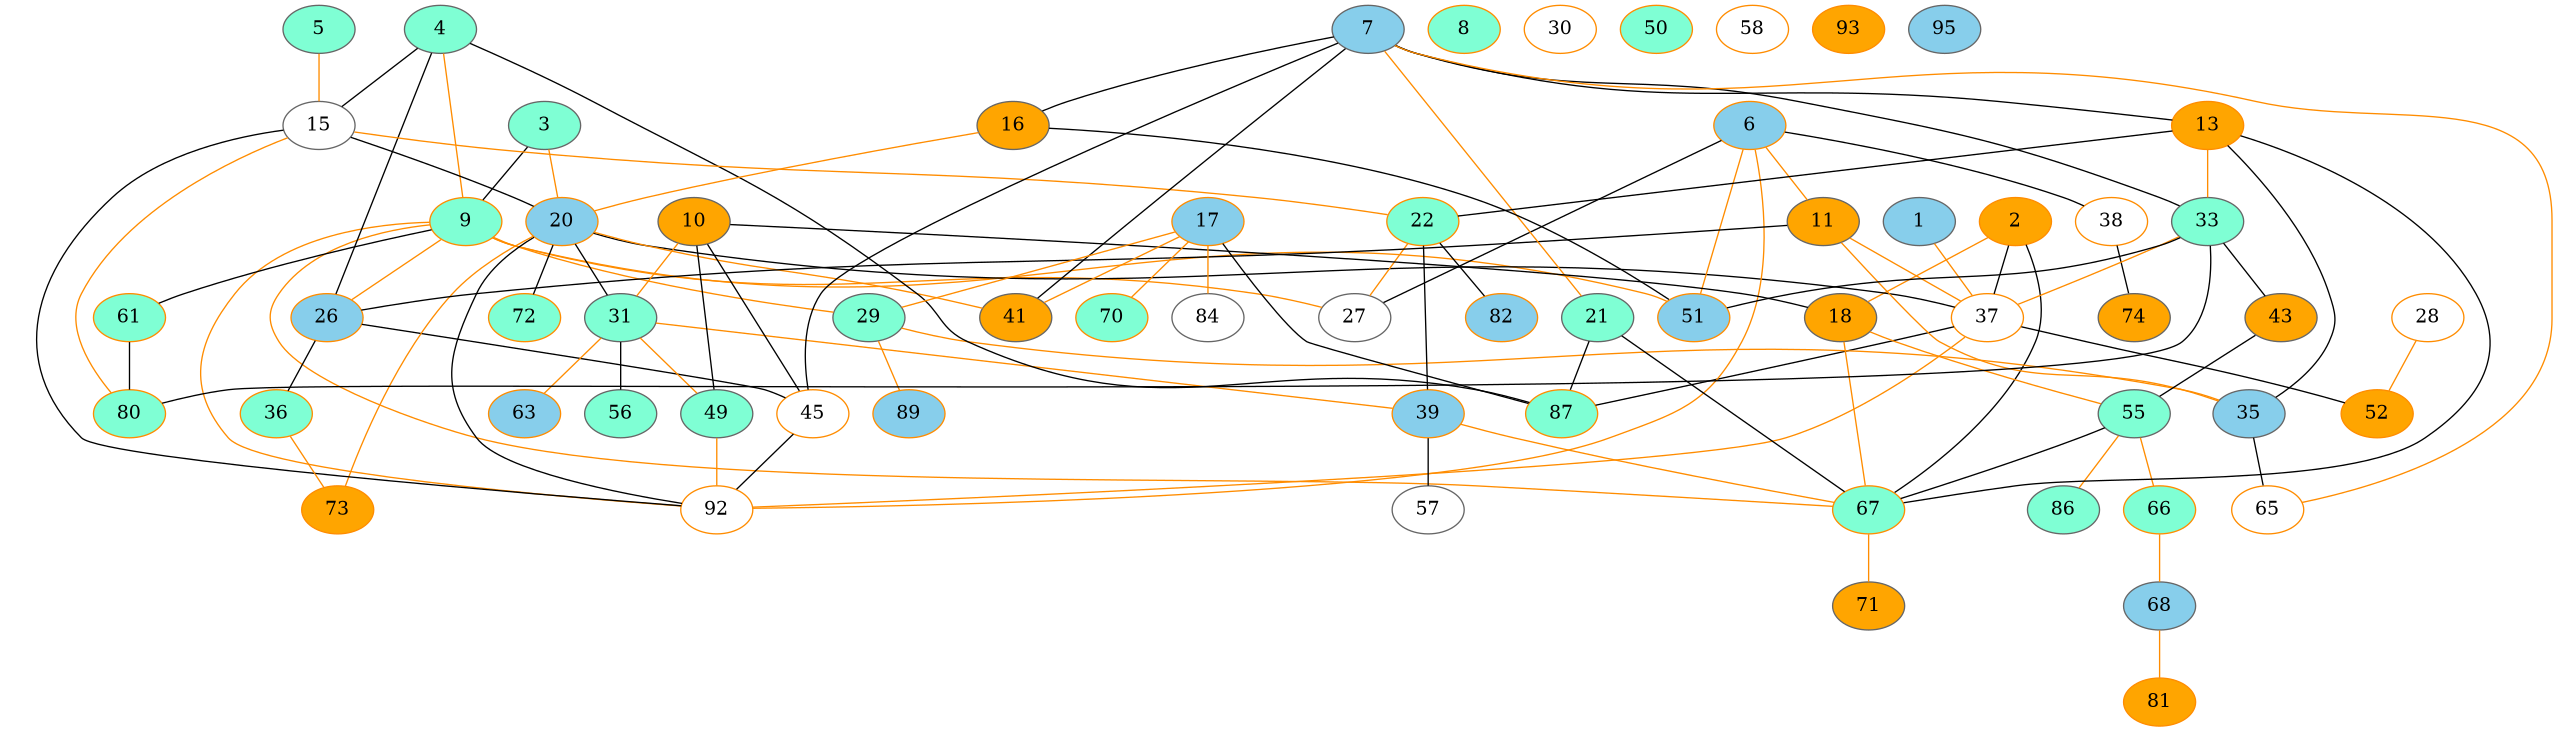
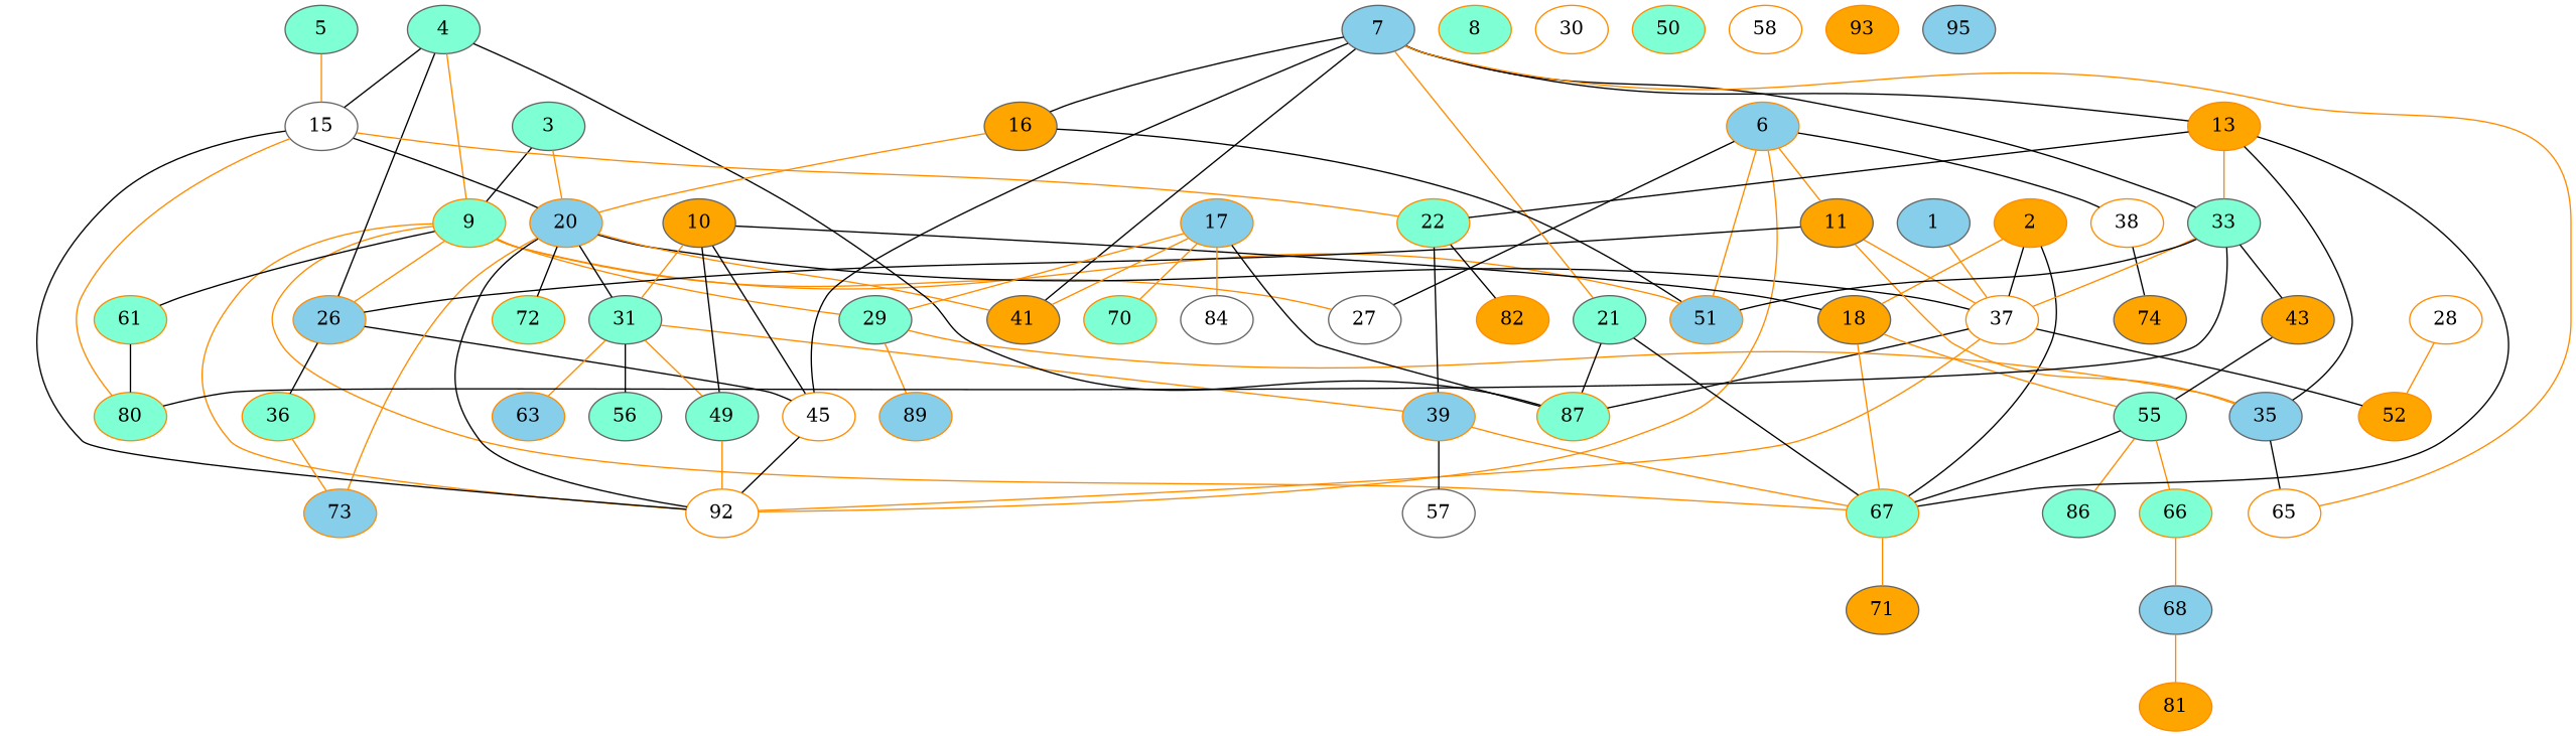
  graph {
    node [color=darkorange fillcolor=aquamarine style=filled]
    edge [color=black]
    37 [fillcolor=white super="+48"]
    87 [super="+90"]
    92 [fillcolor=white super="+94"]
    52 [fillcolor=orange]
    1 [color=gray40 fillcolor=skyblue]
    2 [fillcolor=orange super="+23"]
    18 [color=gray40 fillcolor=orange super="+40"]
    67 [super="+83"]
    55 [color=gray40 super="+77"]
    71 [color=gray40 fillcolor=orange]
    9 [super="+32"]
    26 [fillcolor=skyblue super="+64"]
    27 [color=gray40 fillcolor=white super="+54"]
    51 [fillcolor=skyblue]
    29 [color=gray40 super="+76"]
    61
    3 [color=gray40]
    20 [fillcolor=skyblue super="+47"]
    41 [color=gray40 fillcolor=orange super="+59"]
    31 [color=gray40 super="+79"]
    72
-   73 [fillcolor=orange]
+   73 [fillcolor=skyblue]
    4 [color=gray40 super="+62"]
    15 [color=gray40 fillcolor=white super="+19"]
    22 [super="+45"]
    80 [super="+85"]
    n27 [fillcolor=white label=45 super="+60"]
    36
    5 [color=gray40]
    6 [fillcolor=skyblue super="+44"]
    11 [color=gray40 fillcolor=orange super="+12"]
    38 [fillcolor=white]
    35 [color=gray40 fillcolor=skyblue super="+42"]
    74 [color=gray40 fillcolor=orange super="+88"]
    7 [color=gray40 fillcolor=skyblue super="+25"]
    13 [fillcolor=orange super="+14"]
    16 [color=gray40 fillcolor=orange super="+78"]
    21 [color=gray40 super="+75"]
    33 [color=gray40 super="+69"]
    65 [fillcolor=white]
    43 [color=gray40 fillcolor=orange]
    8 [super="+24"]
    89 [fillcolor=skyblue]
    10 [color=gray40 fillcolor=orange super="+34"]
    49 [color=gray40]
    39 [fillcolor=skyblue super="+91"]
    56 [color=gray40]
    63 [fillcolor=skyblue]
-   82 [fillcolor=skyblue]
+   82 [fillcolor=orange]
    17 [fillcolor=skyblue super="+53"]
    70
    84 [color=gray40 fillcolor=white]
    66 [super="+96"]
    86 [color=gray40]
    57 [color=gray40 fillcolor=white]
    28 [fillcolor=white]
    30 [fillcolor=white]
    68 [color=gray40 fillcolor=skyblue]
    50
    58 [fillcolor=white]
    81 [fillcolor=orange]
    93 [fillcolor=orange]
    95 [color=gray40 fillcolor=skyblue]
    37 -- 87
    37 -- 92 [color=darkorange]
    37 -- 52
    1 -- 37 [color=darkorange]
    2 -- 37 [weight=2]
    2 -- 18 [color=darkorange]
    2 -- 67
    18 -- 67 [color=darkorange]
    18 -- 55 [color=darkorange]
    67 -- 71 [color=darkorange]
    55 -- 67
    55 -- 66 [color=darkorange]
    55 -- 86 [color=darkorange]
    9 -- 92 [color=darkorange]
    9 -- 67 [color=darkorange]
    9 -- 26 [color=darkorange]
    9 -- 27 [color=darkorange weight=2]
    9 -- 51 [color=darkorange]
    9 -- 29 [color=darkorange]
    9 -- 61
    26 -- n27
    26 -- 36
    29 -- 35 [color=darkorange]
    29 -- 89 [color=darkorange]
    61 -- 80
    3 -- 9
    3 -- 20 [color=darkorange]
    20 -- 37
    20 -- 92
    20 -- 41 [color=darkorange]
    20 -- 31
    20 -- 72
    20 -- 73 [color=darkorange]
    31 -- 49 [color=darkorange]
    31 -- 39 [color=darkorange]
    31 -- 56
    31 -- 63 [color=darkorange]
    4 -- 87
    4 -- 9 [color=darkorange]
    4 -- 26
    4 -- 15
    15 -- 92
    15 -- 20
    15 -- 22 [color=darkorange]
    15 -- 80 [color=darkorange]
-   22 -- 27 [color=darkorange]
    22 -- 39
    22 -- 82
    n27 -- 92
    36 -- 73 [color=darkorange]
    5 -- 15 [color=darkorange]
    6 -- 92 [color=darkorange]
    6 -- 27
    6 -- 51 [color=darkorange]
    6 -- 11 [color=darkorange]
    6 -- 38
    11 -- 37 [color=darkorange]
    11 -- 26
    11 -- 35 [color=darkorange]
    38 -- 74
    35 -- 65
    7 -- 41
    7 -- n27
    7 -- 13
    7 -- 16 [weight=2]
    7 -- 21 [color=darkorange]
    7 -- 33
    7 -- 65 [color=darkorange]
    13 -- 67
    13 -- 22
    13 -- 35
    13 -- 33 [color=darkorange]
    16 -- 51 [weight=2]
    16 -- 20 [color=darkorange]
    21 -- 87
    21 -- 67
    33 -- 37 [color=darkorange weight=2]
    33 -- 51
    33 -- 80
    33 -- 43
    43 -- 55
    10 -- 18
    10 -- 31 [color=darkorange weight=2]
    10 -- n27
    10 -- 49
    49 -- 92 [color=darkorange]
    39 -- 67 [color=darkorange]
    39 -- 57
    17 -- 87
    17 -- 29 [color=darkorange]
    17 -- 41 [color=darkorange]
    17 -- 70 [color=darkorange]
    17 -- 84 [color=darkorange]
    66 -- 68 [color=darkorange]
    28 -- 52 [color=darkorange]
    68 -- 81 [color=darkorange]
  }
